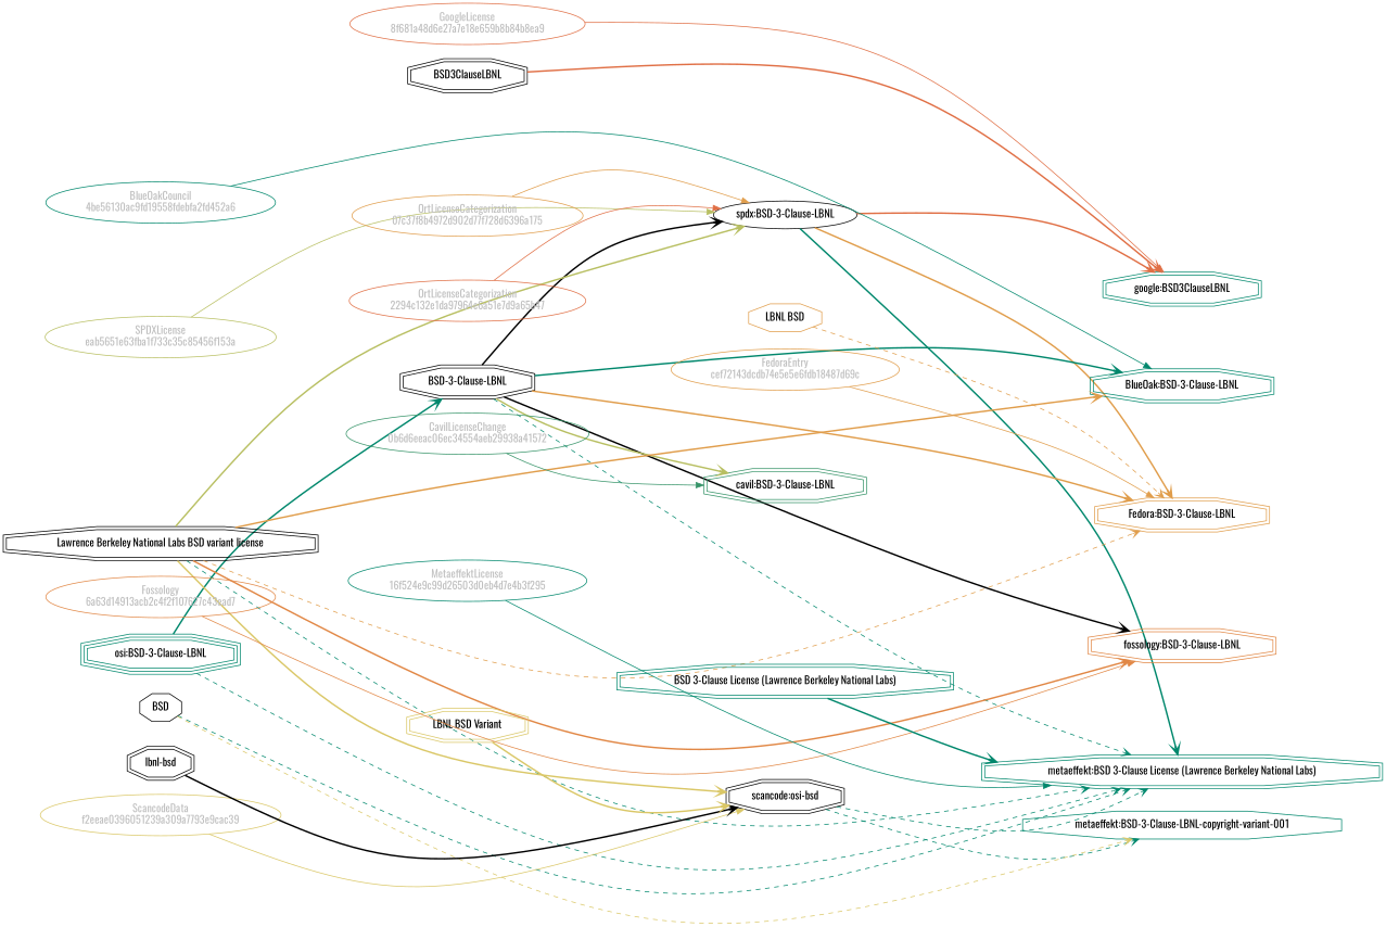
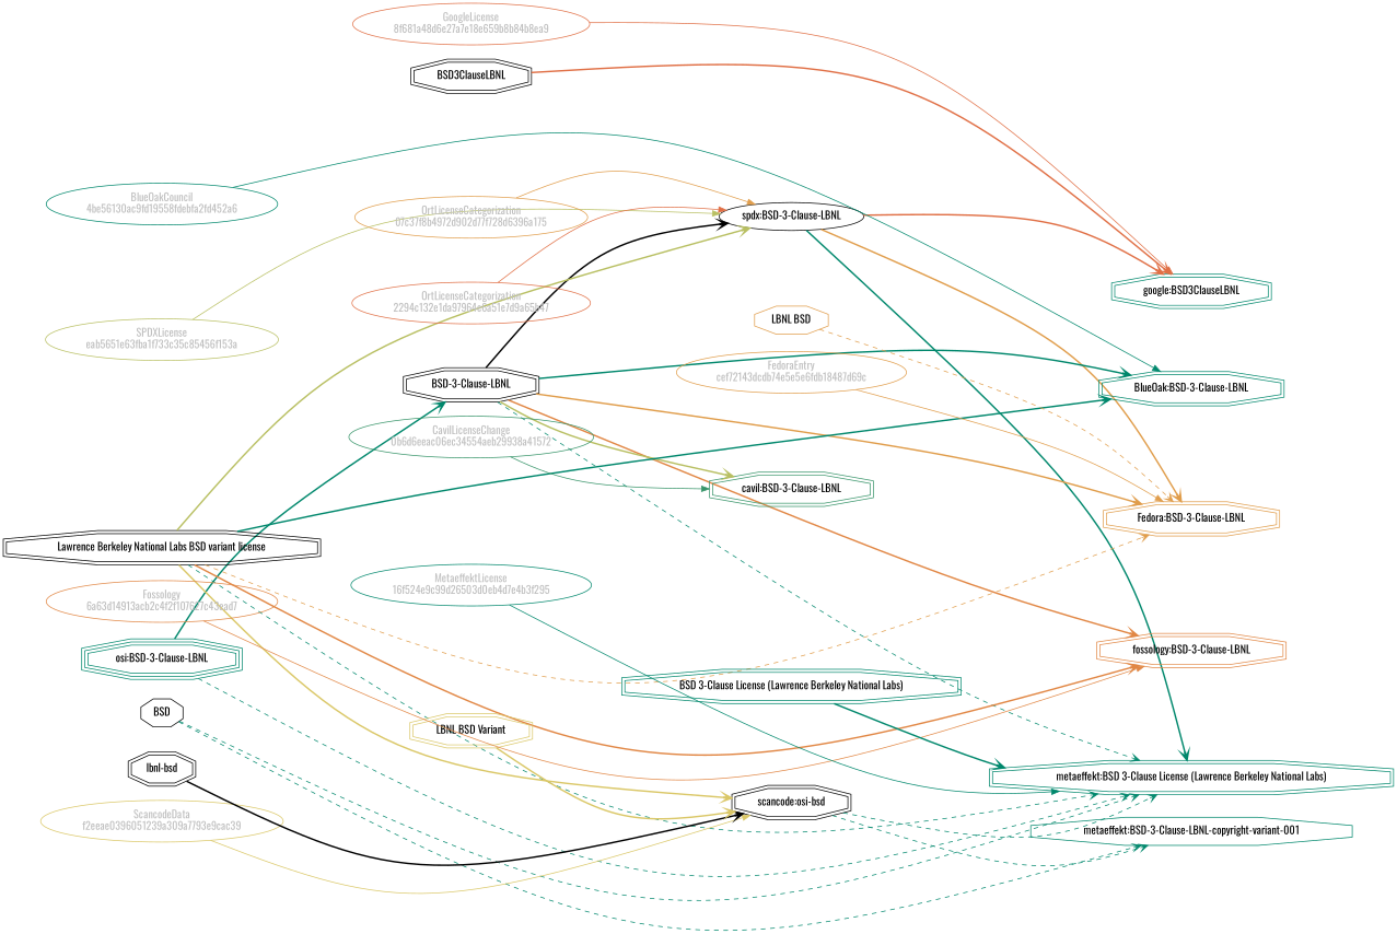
  strict digraph {
    fontname=Oswald
    rankdir=LR
    splines=curved
    node [color="#00876c" fontname=Oswald shape=doubleoctagon]
    edge [color="#00876c" fontname=Oswald weight=0.5 arrowhead=vee style=bold]
    n1 [color="#b8bf62" fillcolor="beige;1" fontcolor=gray label="SPDXLicense\neab5651e63fba1f733c35c85456f153a" shape=ellipse]
    n2 [label="spdx:BSD-3-Clause-LBNL" shape=ellipse color=""]
    n3 [label="google:BSD3ClauseLBNL"]
    n4 [color="#e09d4b" label="Fedora:BSD-3-Clause-LBNL"]
    n5 [label="metaeffekt:BSD 3-Clause License (Lawrence Berkeley National Labs)"]
    n6 [label="BSD-3-Clause-LBNL" color=""]
    n7 [label="BlueOak:BSD-3-Clause-LBNL"]
    n8 [color="#e18745" label="fossology:BSD-3-Clause-LBNL"]
    n9 [color="#379469" label="cavil:BSD-3-Clause-LBNL"]
    n10 [label="osi:BSD-3-Clause-LBNL" shape=tripleoctagon]
    n11 [label="Lawrence Berkeley National Labs BSD variant license" color=""]
    n12 [label="scancode:osi-bsd" color=""]
    n13 [label="metaeffekt:BSD-3-Clause-LBNL-copyright-variant-001" shape=octagon]
    n14 [color="#e06f45" fillcolor="beige;1" fontcolor=gray label="GoogleLicense\n8f681a48d6e27a7e18e659b8b84b8ea9" shape=ellipse]
    n15 [color=black label=BSD3ClauseLBNL]
    n16 [label=BSD shape=octagon color=""]
    n17 [color="#e09d4b" fillcolor="beige;1" fontcolor=gray label="FedoraEntry\ncef72143dcdb74e5e5e6fdb18487d69c" shape=ellipse]
    n18 [color="#e09d4b" label="LBNL BSD" shape=octagon]
    n19 [fillcolor="beige;1" fontcolor=gray label="BlueOakCouncil\n4be56130ac9fd19558fdebfa2fd452a6" shape=ellipse]
    n20 [color="#dac767" fillcolor="beige;1" fontcolor=gray label="ScancodeData\nf2eeae0396051239a309a7793e9cac39" shape=ellipse]
    n21 [label="lbnl-bsd" color=""]
    n22 [color="#dac767" label="LBNL BSD Variant"]
    n23 [color="#e18745" fillcolor="beige;1" fontcolor=gray label="Fossology\n6a63d14913acb2c4f2f107627c43ead7" shape=ellipse]
    n24 [color="#e06f45" fillcolor="beige;1" fontcolor=gray label="OrtLicenseCategorization\n2294c132e1da97964e6a51e7d9a65b47" shape=ellipse]
    n25 [color="#e09d4b" fillcolor="beige;1" fontcolor=gray label="OrtLicenseCategorization\n07c37f8b4972d902d77f728d6396a175" shape=ellipse]
    n26 [color="#379469" fillcolor="beige;1" fontcolor=gray label="CavilLicenseChange\n0b6d6eeac06ec34554aeb29938a41572" shape=ellipse]
    n27 [fillcolor="beige;1" fontcolor=gray label="MetaeffektLicense\n16f524e9c99d26503d0eb4d7e4b3f295" shape=ellipse]
    n28 [label="BSD 3-Clause License (Lawrence Berkeley National Labs)"]
    n1 -> n2 [color="#b8bf62" arrowhead="" style=""]
    n2 -> n3 [color="#e06f45" weight=0.7]
    n2 -> n4 [color="#e09d4b" weight=0.7]
    n2 -> n5 [weight=0.7]
    n6 -> n2 [weight=0.7 color=""]
    n6 -> n4 [color="#e09d4b" weight=0.7]
    n6 -> n5 [style=dashed]
    n6 -> n7 [weight=0.7]
-   n6 -> n8 [color=black weight=0.7]
+   n6 -> n8 [color="#e18745" weight=0.7]
    n6 -> n9 [color="#b8bf62" weight=0.7]
    n10 -> n5 [style=dashed]
    n10 -> n6 [weight=0.7]
    n11 -> n2 [color="#b8bf62" weight=0.7]
    n11 -> n4 [color="#e09d4b" style=dashed]
    n11 -> n5 [style=dashed]
-   n11 -> n7 [color="#e09d4b" weight=0.7]
+   n11 -> n7 [weight=0.7]
    n11 -> n8 [color="#e18745" weight=0.7]
    n11 -> n12 [color="#dac767" weight=0.7]
    n12 -> n5 [style=dashed]
    n12 -> n13 [style=dashed]
    n14 -> n3 [color="#e06f45" arrowhead="" style=""]
    n15 -> n3 [color="#e06f45" weight=0.7]
    n16 -> n5 [style=dashed]
-   n16 -> n13 [color="#dac767" style=dashed]
+   n16 -> n13 [style=dashed]
    n17 -> n4 [color="#e09d4b" arrowhead="" style=""]
    n18 -> n4 [color="#e09d4b" style=dashed]
    n19 -> n7 [arrowhead="" style=""]
    n20 -> n12 [color="#dac767" arrowhead="" style=""]
    n21 -> n12 [weight=0.7 color=""]
    n22 -> n12 [color="#dac767" weight=0.7]
    n23 -> n8 [color="#e18745" arrowhead="" style=""]
    n24 -> n2 [color="#e06f45" arrowhead="" style=""]
    n25 -> n2 [color="#e09d4b" arrowhead="" style=""]
    n26 -> n9 [color="#379469" arrowhead="" style=""]
    n27 -> n5 [arrowhead="" style=""]
    n28 -> n5 [weight=0.7]
  }
